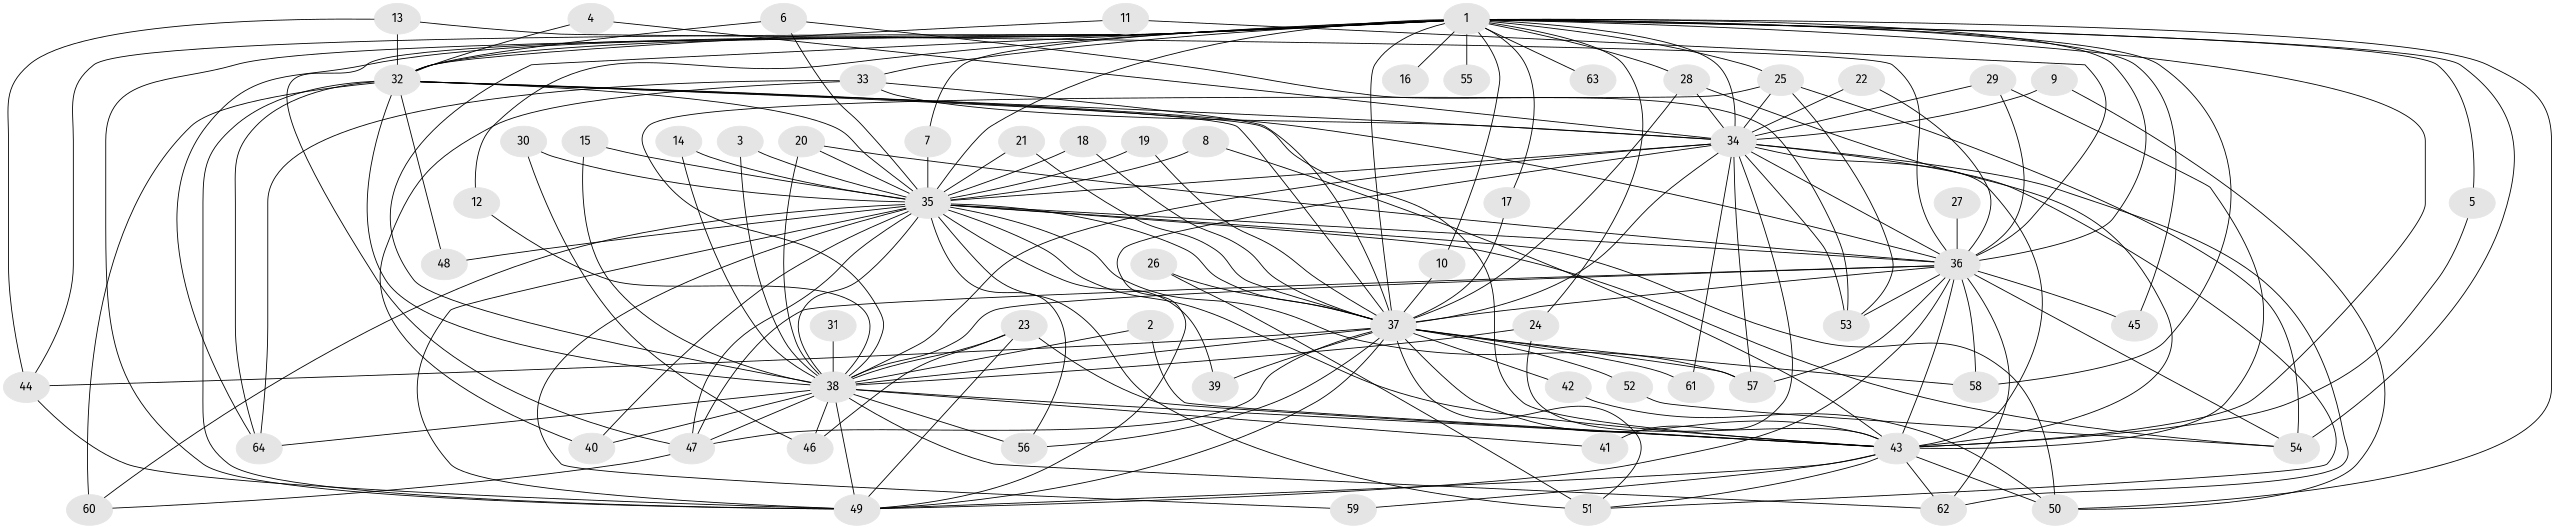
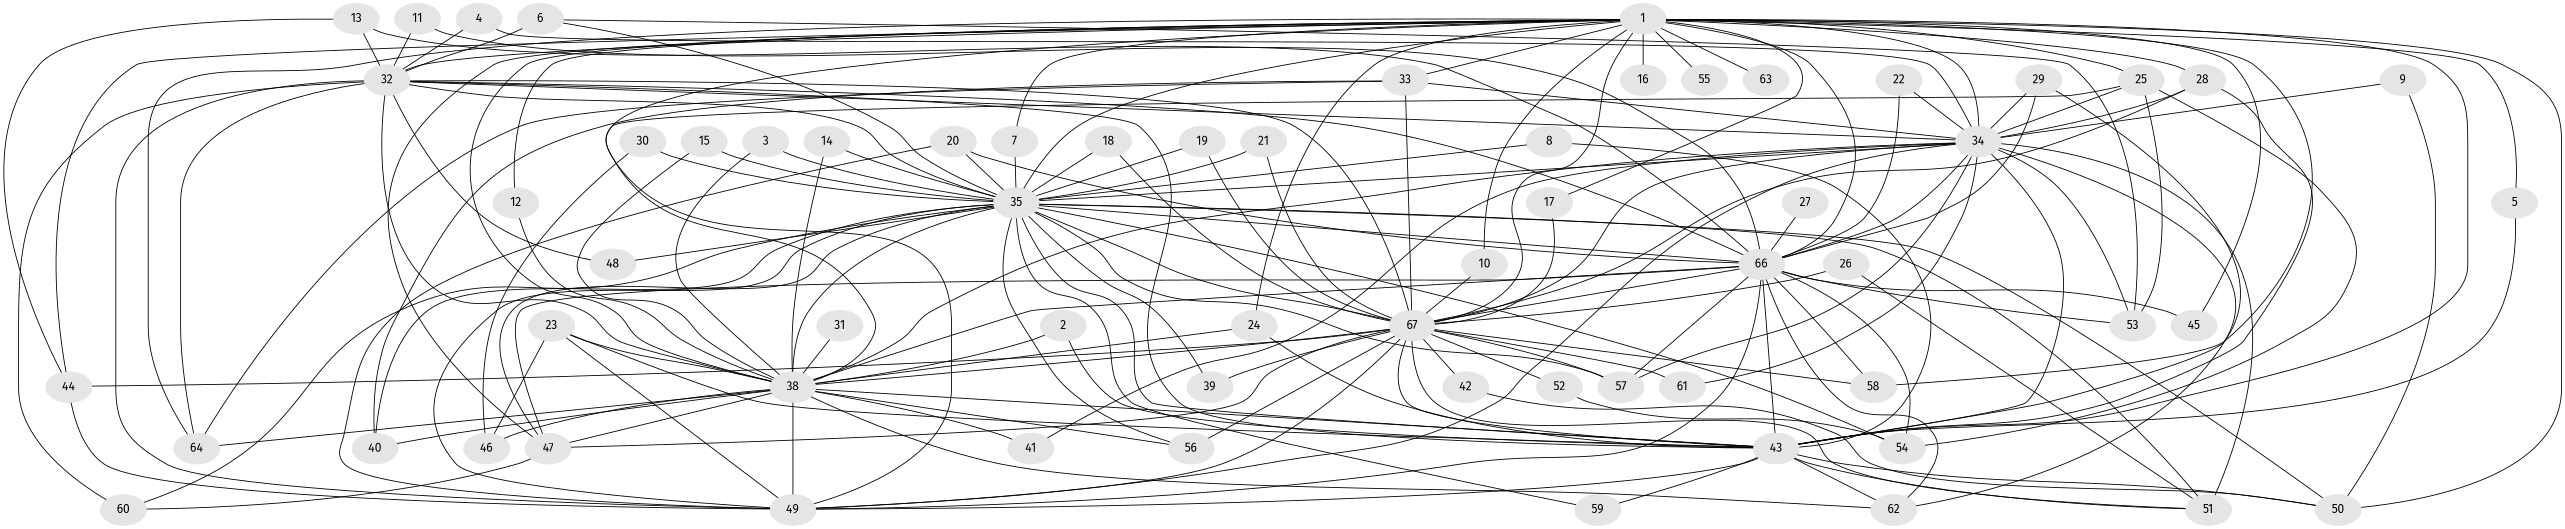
  graph {
    fontname="Fira Sans"
    node [color=gray90 fontname="Fira Sans" style=filled]
    edge [fontname="Fira Sans" weight=1.0]
    1
    5
    7
    10
    12
    16
    17
    24
    25
    28
    32
    33
    34
    35
-   36
-   37
+   36 [label=66]
+   37 [label=67]
    38
    43
    44
    45
    47
    49
    50
    54
    55
    58
    63
    64
    53
    48
    60
    40
    51
    41
    57
    61
    62
    39
    56
    59
    42
    52
    46
    2
    3
    4
    6
    8
    9
    11
    13
    14
    15
    18
    19
    20
    21
    22
    23
    26
    27
    29
    30
    31
    1 -- 5
    1 -- 7
    1 -- 10
    1 -- 12
    1 -- 16 [weight=2.0]
    1 -- 17
    1 -- 24
    1 -- 25
    1 -- 28
    1 -- 32 [weight=3.0]
    1 -- 33
    1 -- 34 [weight=3.0]
    1 -- 35 [weight=2.0]
    1 -- 36 [weight=2.0]
    1 -- 37 [weight=2.0]
    1 -- 38 [weight=3.0]
    1 -- 43 [weight=2.0]
    1 -- 44
    1 -- 45
    1 -- 47
    1 -- 49 [weight=2.0]
    1 -- 50 [weight=2.0]
-   1 -- 54
    1 -- 55 [weight=2.0]
    1 -- 58
    1 -- 63 [weight=2.0]
    1 -- 64
    5 -- 43
    7 -- 35
    10 -- 37
    12 -- 38
    17 -- 37
    24 -- 38
    24 -- 43
    25 -- 34
    25 -- 38
    25 -- 54
    25 -- 53
    28 -- 34
    28 -- 37
    28 -- 43
    32 -- 34
    32 -- 35
    32 -- 36
    32 -- 37
    32 -- 38
    32 -- 43
    32 -- 49
    32 -- 64
    32 -- 48
    32 -- 60 [weight=2.0]
    33 -- 34
    33 -- 37
    33 -- 64
    33 -- 40
    34 -- 35
    34 -- 36
    34 -- 37
    34 -- 38
    34 -- 43
    34 -- 49
    34 -- 53
    34 -- 51
    34 -- 41
    34 -- 57
    34 -- 61
    34 -- 62
    35 -- 36
    35 -- 37
    35 -- 38 [weight=2.0]
    35 -- 43
    35 -- 47
    35 -- 49 [weight=2.0]
    35 -- 50
    35 -- 54
    35 -- 48
    35 -- 60
    35 -- 40
    35 -- 51 [weight=2.0]
    35 -- 57
    35 -- 39 [weight=2.0]
    35 -- 56
    35 -- 59
    36 -- 37 [weight=2.0]
    36 -- 38 [weight=2.0]
    36 -- 43 [weight=3.0]
    36 -- 45
    36 -- 47
    36 -- 49 [weight=2.0]
    36 -- 54
    36 -- 58
    36 -- 53 [weight=2.0]
    36 -- 57
    36 -- 62
    37 -- 38
    37 -- 43
    37 -- 44
    37 -- 47
    37 -- 49
    37 -- 58
    37 -- 51
    37 -- 57
    37 -- 61
    37 -- 39
    37 -- 56 [weight=2.0]
    37 -- 42
    37 -- 52
    38 -- 43 [weight=2.0]
    38 -- 47
    38 -- 49 [weight=2.0]
    38 -- 64
    38 -- 40
    38 -- 41
    38 -- 62
    38 -- 56
    38 -- 46 [weight=2.0]
    43 -- 49
    43 -- 50 [weight=2.0]
    43 -- 51
    43 -- 62
    43 -- 59
    44 -- 49
    47 -- 60
    42 -- 50
    52 -- 54
    2 -- 38
    2 -- 43
    3 -- 35
    3 -- 38 [weight=2.0]
    4 -- 32
    4 -- 34
    6 -- 32
    6 -- 35
    6 -- 53
    8 -- 35
    8 -- 43
    9 -- 34
    9 -- 50
    11 -- 32
    11 -- 36
    13 -- 32
    13 -- 36
    13 -- 44
    14 -- 35
    14 -- 38
    15 -- 35
    15 -- 38
    18 -- 35
    18 -- 37 [weight=2.0]
    19 -- 35
    19 -- 37
    20 -- 35
    20 -- 36
-   20 -- 38
+   20 -- 49
    21 -- 35
    21 -- 37
    22 -- 34
    22 -- 36
    23 -- 38
    23 -- 43
    23 -- 49
    23 -- 46
    26 -- 37
    26 -- 51
    27 -- 36 [weight=2.0]
    29 -- 34 [weight=2.0]
    29 -- 36
    29 -- 43
    30 -- 35
    30 -- 46
    31 -- 38
  }
